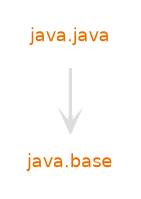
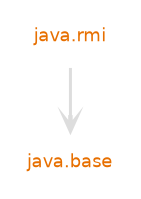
  digraph {
    nodesep=.5
    pencolor=transparent
    ranksep=0.600000
    node [fontcolor="#e76f00" fontname=DejaVuSans fontsize=12 group=java margin=".2,.2" shape=plaintext]
    "java.base"
-   "java.rmi" [label="java.java"]
+   "java.rmi"
    subgraph sub_1 {
      "java.base"
      "java.rmi"
    }
    subgraph sub_2 {
    }
    "java.rmi" -> "java.base" [arrowhead=open arrowsize=1 color="#dddddd" penwidth=2 weight=10]
  }
